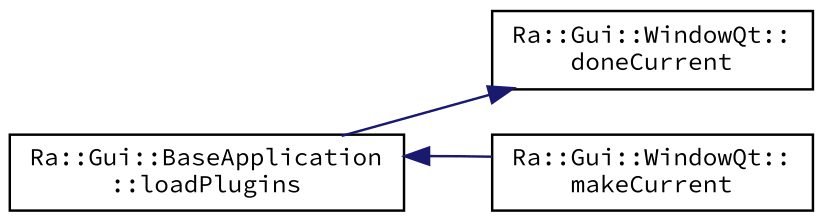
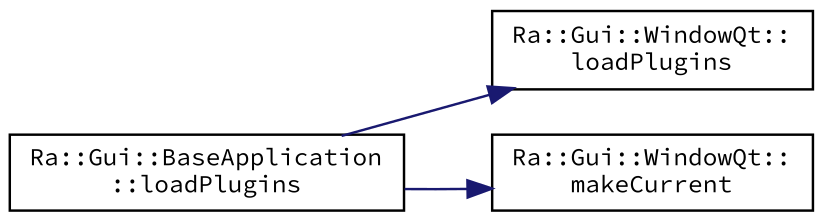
  digraph {
    fontname="Source Code Pro"
    rankdir=LR
    node [color=black fillcolor=white fontname="Source Code Pro" fontsize=10 shape=record style=filled]
    edge [color=midnightblue fontname="Source Code Pro" fontsize=10 labelfontname=Helvetica labelfontsize=10 style=solid]
    n1 [height=0.2 label="Ra::Gui::BaseApplication\l::loadPlugins" width=0.4]
-   n2 [height=0.2 label="Ra::Gui::WindowQt::\ldoneCurrent" width=0.4]
+   n2 [height=0.2 label="Ra::Gui::WindowQt::\lloadPlugins" width=0.4]
    n3 [height=0.2 label="Ra::Gui::WindowQt::\lmakeCurrent" width=0.4]
    n1 -> n2
-   n3 -> n1
+   n1 -> n3
  }
